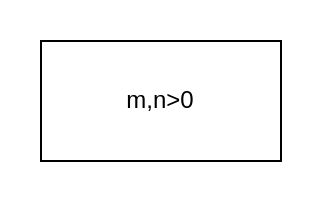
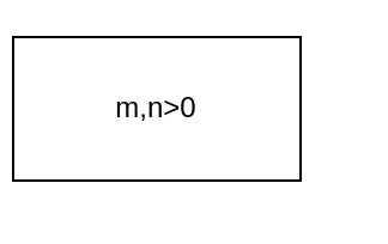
  <mxCell id="0" />
  <mxCell id="1" parent="0" />
- <mxCell id="2" value="m,n&amp;gt;0&lt;br&gt;" style="rounded=0;whiteSpace=wrap;html=1;" vertex="1" parent="1"><mxGeometry x="20" y="20" width="120" height="60" as="geometry" /></mxCell>
+ <mxCell id="2" value="m,n&amp;gt;0&lt;br&gt;" style="rounded=0;whiteSpace=wrap;html=1;" vertex="1" parent="1"><mxGeometry x="5" y="15" width="120" height="60" as="geometry" /></mxCell>
